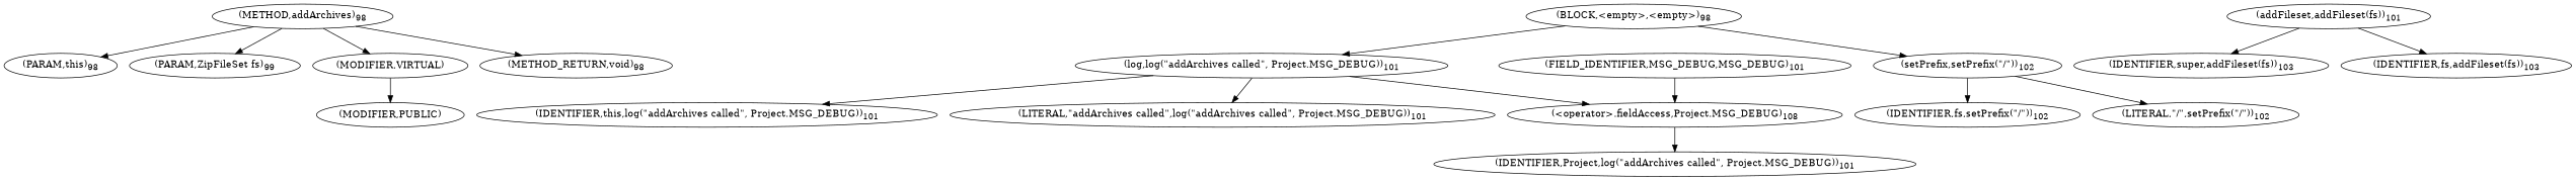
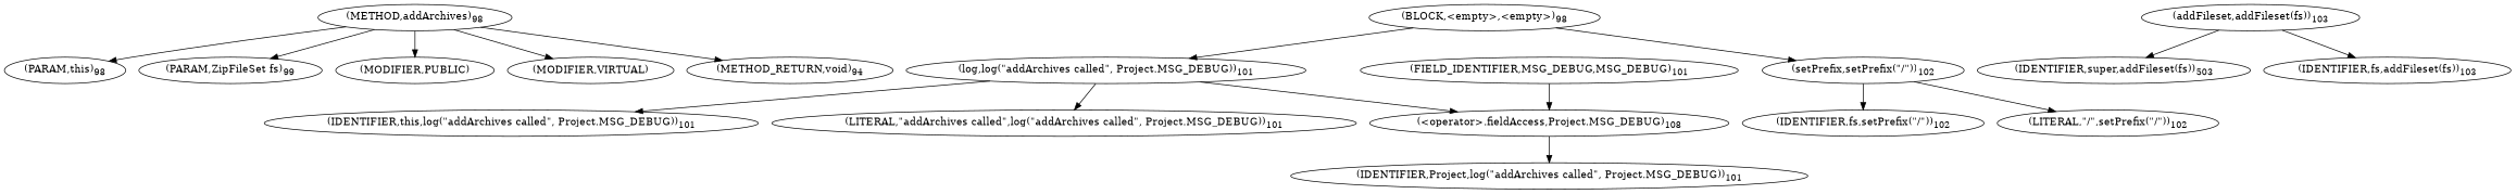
  digraph {
    n1 [label=<(METHOD,addArchives)<SUB>98</SUB>>]
    n2 [label=<(PARAM,this)<SUB>98</SUB>>]
    n3 [label=<(PARAM,ZipFileSet fs)<SUB>99</SUB>>]
    n4 [label=<(MODIFIER,PUBLIC)>]
    n5 [label=<(MODIFIER,VIRTUAL)>]
-   n6 [label=<(METHOD_RETURN,void)<SUB>98</SUB>>]
+   n6 [label=<(METHOD_RETURN,void)<SUB>94</SUB>>]
    n7 [label=<(BLOCK,&lt;empty&gt;,&lt;empty&gt;)<SUB>98</SUB>>]
    n8 [label=<(log,log(&quot;addArchives called&quot;, Project.MSG_DEBUG))<SUB>101</SUB>>]
    n9 [label=<(setPrefix,setPrefix(&quot;/&quot;))<SUB>102</SUB>>]
    n10 [label=<(IDENTIFIER,this,log(&quot;addArchives called&quot;, Project.MSG_DEBUG))<SUB>101</SUB>>]
    n11 [label=<(LITERAL,&quot;addArchives called&quot;,log(&quot;addArchives called&quot;, Project.MSG_DEBUG))<SUB>101</SUB>>]
    n12 [label=<(&lt;operator&gt;.fieldAccess,Project.MSG_DEBUG)<SUB>108</SUB>>]
    n13 [label=<(IDENTIFIER,fs,setPrefix(&quot;/&quot;))<SUB>102</SUB>>]
    n14 [label=<(LITERAL,&quot;/&quot;,setPrefix(&quot;/&quot;))<SUB>102</SUB>>]
-   n15 [label=<(addFileset,addFileset(fs))<SUB>101</SUB>>]
-   n16 [label=<(IDENTIFIER,super,addFileset(fs))<SUB>103</SUB>>]
+   n15 [label=<(addFileset,addFileset(fs))<SUB>103</SUB>>]
+   n16 [label=<(IDENTIFIER,super,addFileset(fs))<SUB>503</SUB>>]
    n17 [label=<(IDENTIFIER,fs,addFileset(fs))<SUB>103</SUB>>]
    n18 [label=<(IDENTIFIER,Project,log(&quot;addArchives called&quot;, Project.MSG_DEBUG))<SUB>101</SUB>>]
    n19 [label=<(FIELD_IDENTIFIER,MSG_DEBUG,MSG_DEBUG)<SUB>101</SUB>>]
    n1 -> n2
    n1 -> n3
-   n5 -> n4
+   n1 -> n4
    n1 -> n5
    n1 -> n6
    n7 -> n8
    n7 -> n9
    n8 -> n10
    n8 -> n11
    n8 -> n12
    n9 -> n13
    n9 -> n14
    n12 -> n18
    n15 -> n16
    n15 -> n17
    n19 -> n12
  }
